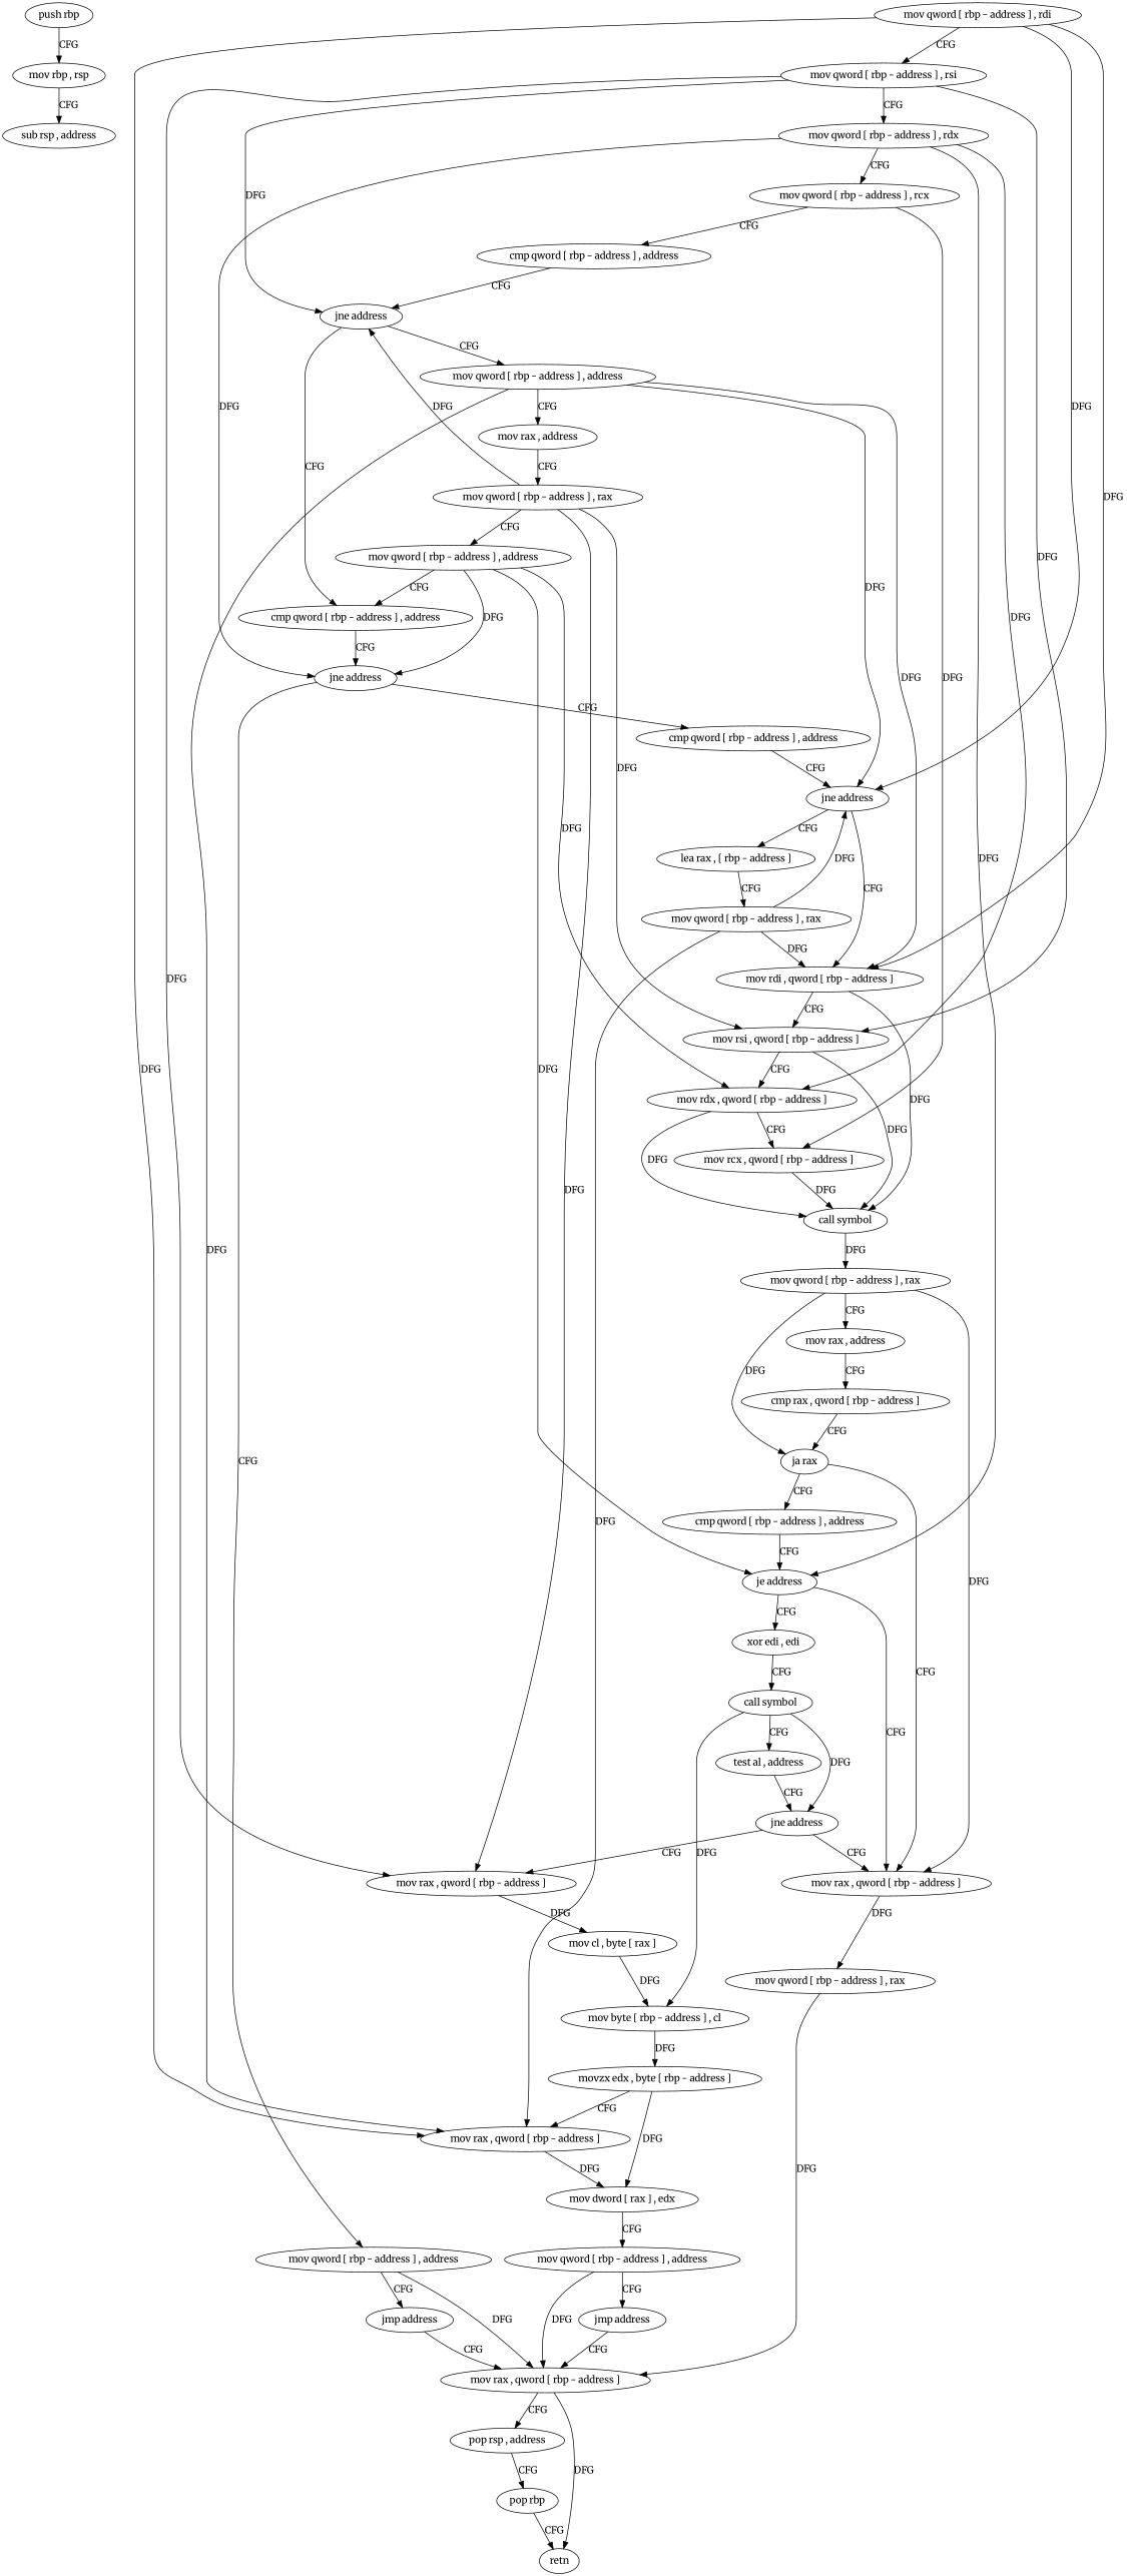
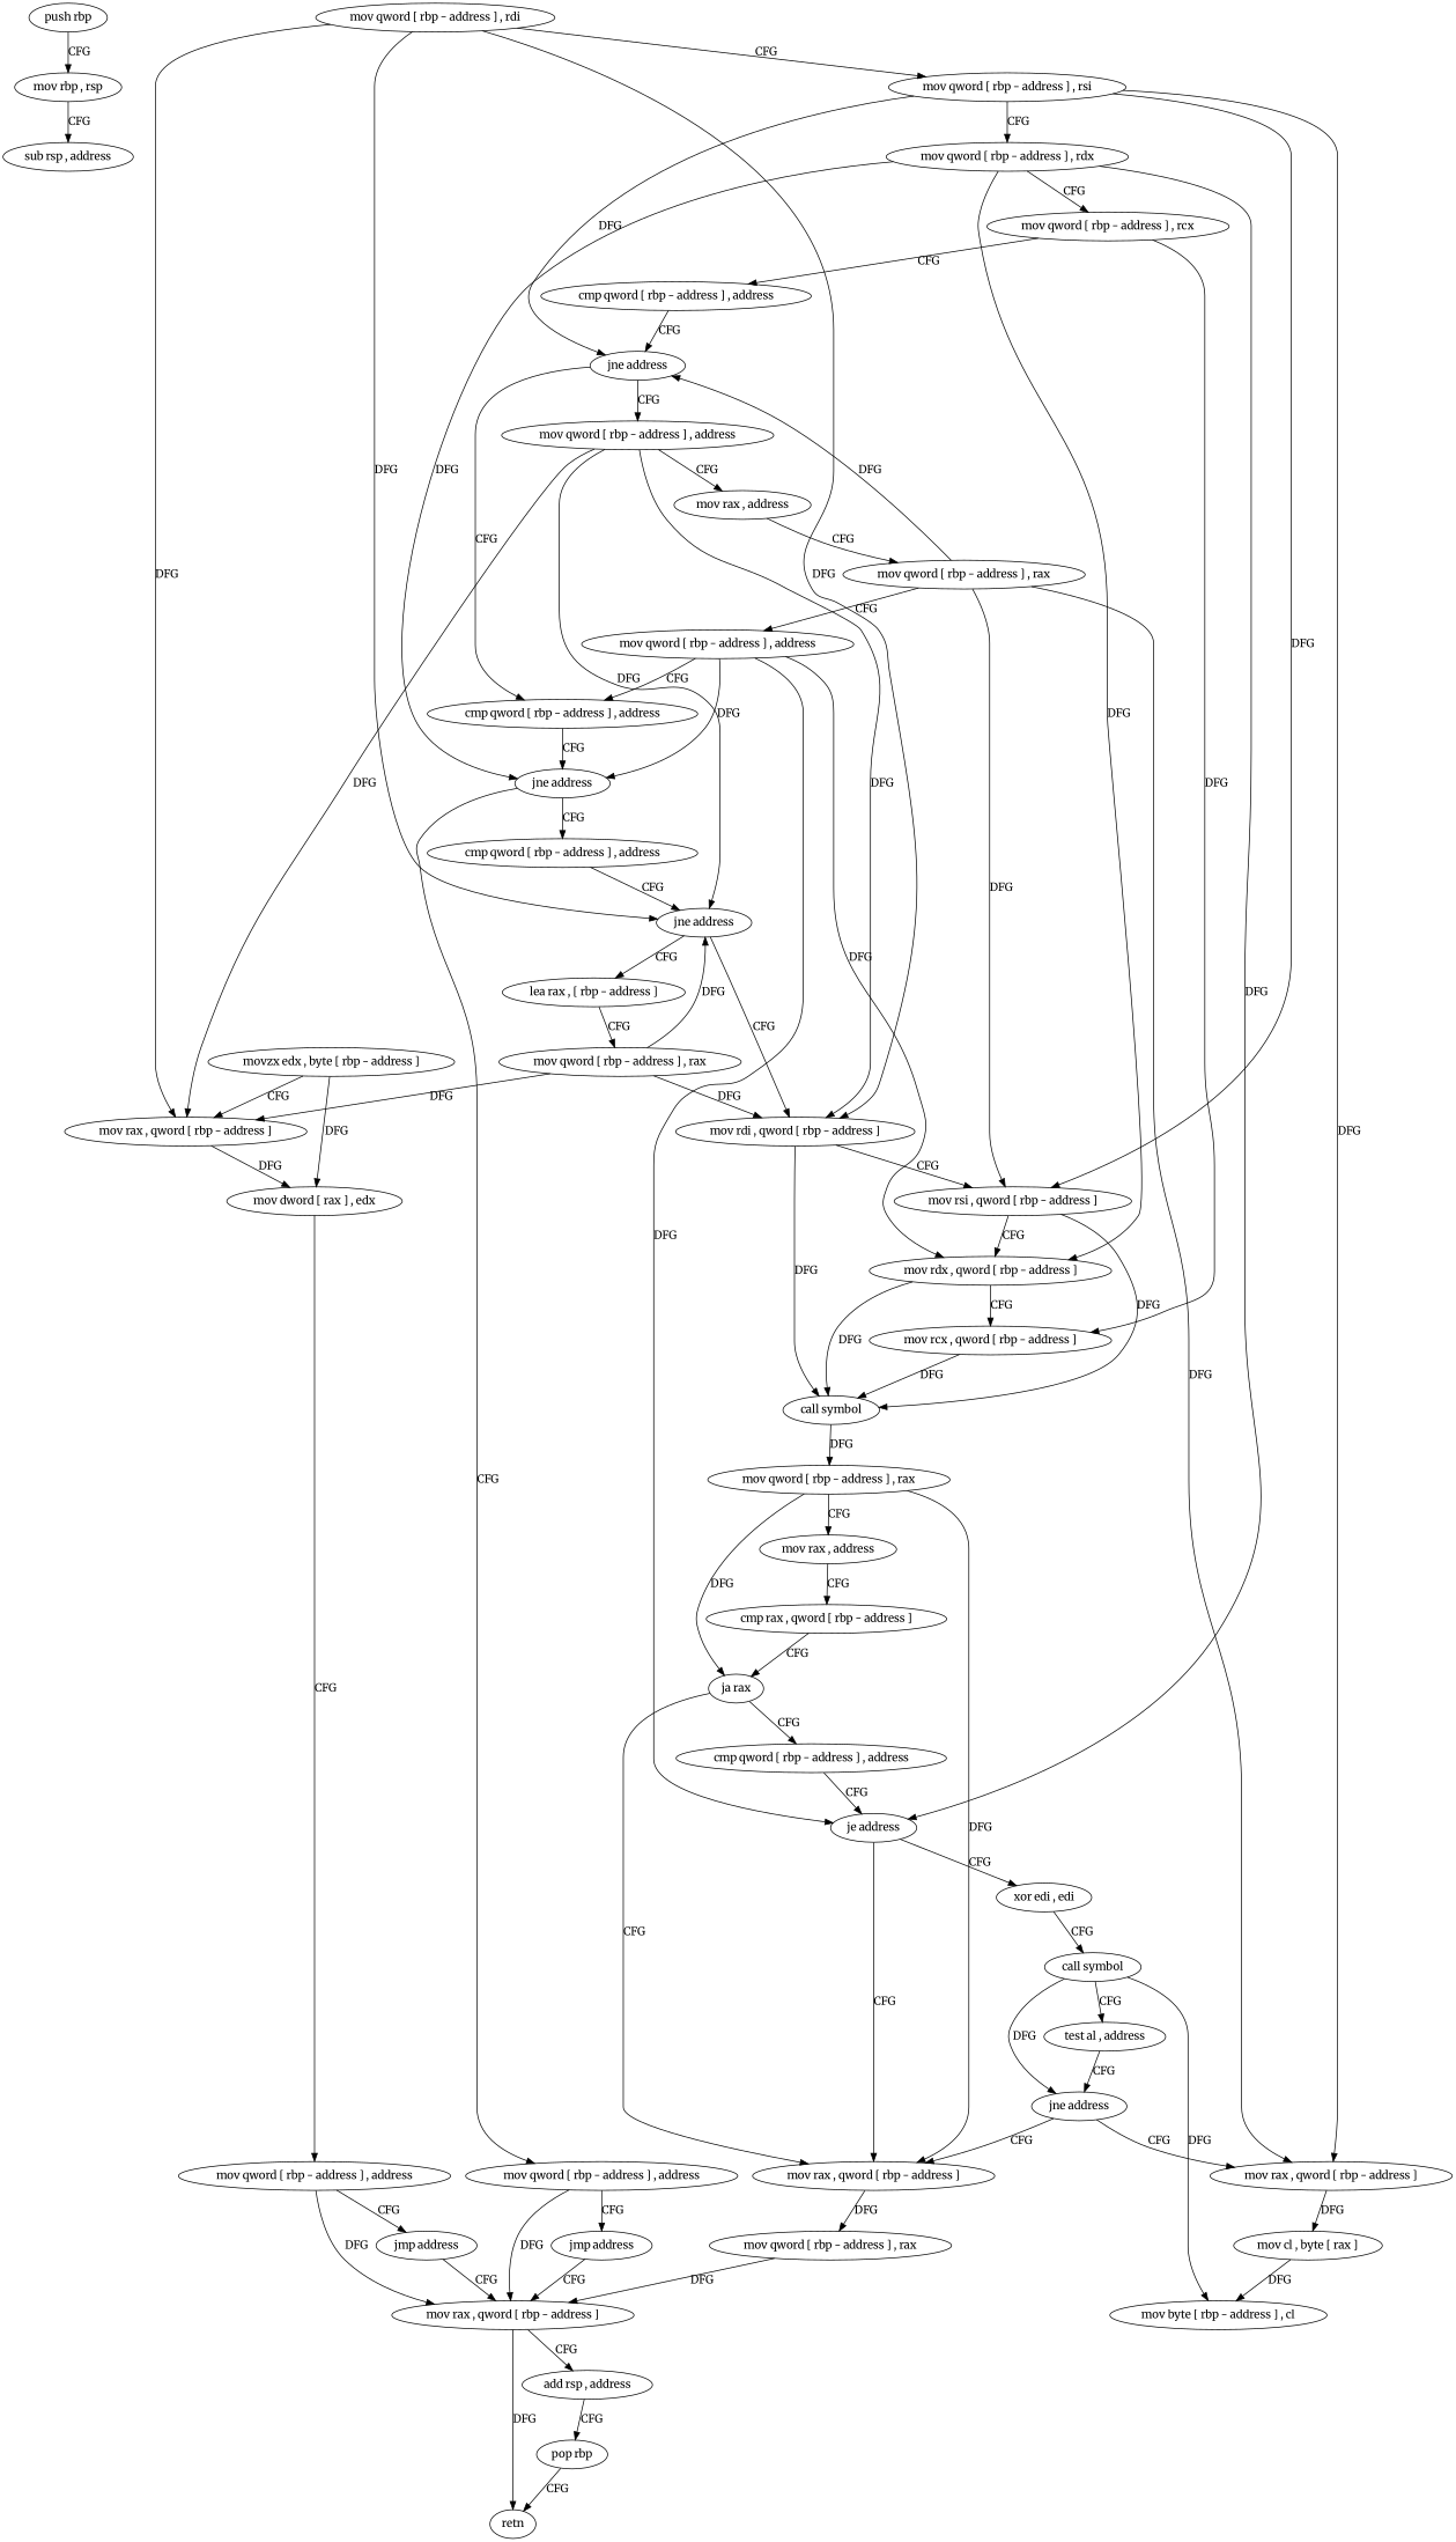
  digraph {
    fontname=Merriweather
    node [fontname=Merriweather]
    edge [fontname=Merriweather]
    n1 [label="push rbp"]
    n2 [label="mov rbp , rsp"]
    n3 [label="sub rsp , address"]
    n4 [label="mov qword [ rbp - address ] , rdi"]
    n5 [label="mov qword [ rbp - address ] , rsi"]
    n6 [label="jne address"]
    n7 [label="mov rdi , qword [ rbp - address ]"]
    n8 [label="mov rax , qword [ rbp - address ]"]
    n9 [label="mov qword [ rbp - address ] , rdx"]
    n10 [label="jne address"]
    n11 [label="mov rsi , qword [ rbp - address ]"]
    n12 [label="mov rax , qword [ rbp - address ]"]
    n13 [label="lea rax , [ rbp - address ]"]
    n14 [label="call symbol"]
    n15 [label="mov dword [ rax ] , edx"]
    n16 [label="mov qword [ rbp - address ] , rcx"]
    n17 [label="jne address"]
    n18 [label="mov rdx , qword [ rbp - address ]"]
    n19 [label="je address"]
    n20 [label="cmp qword [ rbp - address ] , address"]
    n21 [label="mov qword [ rbp - address ] , address"]
    n22 [label="mov cl , byte [ rax ]"]
    n23 [label="cmp qword [ rbp - address ] , address"]
    n24 [label="mov rcx , qword [ rbp - address ]"]
    n25 [label="cmp qword [ rbp - address ] , address"]
    n26 [label="mov qword [ rbp - address ] , address"]
    n27 [label="mov rax , qword [ rbp - address ]"]
    n28 [label="xor edi , edi"]
    n29 [label="mov rax , address"]
    n30 [label="mov qword [ rbp - address ] , rax"]
    n31 [label="jmp address"]
    n32 [label="mov rax , qword [ rbp - address ]"]
-   n33 [label="pop rsp , address"]
+   n33 [label="add rsp , address"]
    n34 [label=retn]
    n35 [label="mov qword [ rbp - address ] , address"]
    n36 [label="mov qword [ rbp - address ] , rax"]
    n37 [label="mov qword [ rbp - address ] , rax"]
    n38 [label="pop rbp"]
    n39 [label="mov rax , address"]
    n40 [label="ja rax"]
    n41 [label="cmp rax , qword [ rbp - address ]"]
    n42 [label="cmp qword [ rbp - address ] , address"]
    n43 [label="mov qword [ rbp - address ] , rax"]
    n44 [label="call symbol"]
    n45 [label="test al , address"]
    n46 [label="jne address"]
    n47 [label="mov byte [ rbp - address ] , cl"]
    n48 [label="movzx edx , byte [ rbp - address ]"]
    n49 [label="mov qword [ rbp - address ] , address"]
    n50 [label="jmp address"]
    n1 -> n2 [label=CFG]
    n2 -> n3 [label=CFG]
    n4 -> n5 [label=CFG]
    n4 -> n6 [label=DFG]
    n4 -> n7 [label=DFG]
    n4 -> n8 [label=DFG]
    n5 -> n9 [label=CFG]
    n5 -> n10 [label=DFG]
    n5 -> n11 [label=DFG]
    n5 -> n12 [label=DFG]
    n6 -> n7 [label=CFG]
    n6 -> n13 [label=CFG]
    n7 -> n11 [label=CFG]
    n7 -> n14 [label=DFG]
    n8 -> n15 [label=DFG]
    n9 -> n16 [label=CFG]
    n9 -> n17 [label=DFG]
    n9 -> n18 [label=DFG]
    n9 -> n19 [label=DFG]
    n10 -> n20 [label=CFG]
    n10 -> n21 [label=CFG]
    n11 -> n14 [label=DFG]
    n11 -> n18 [label=CFG]
    n12 -> n22 [label=DFG]
    n13 -> n36 [label=CFG]
    n14 -> n37 [label=DFG]
    n15 -> n49 [label=CFG]
    n16 -> n23 [label=CFG]
    n16 -> n24 [label=DFG]
    n17 -> n25 [label=CFG]
    n17 -> n26 [label=CFG]
    n18 -> n14 [label=DFG]
    n18 -> n24 [label=CFG]
    n19 -> n27 [label=CFG]
    n19 -> n28 [label=CFG]
    n20 -> n17 [label=CFG]
    n21 -> n6 [label=DFG]
    n21 -> n7 [label=DFG]
    n21 -> n8 [label=DFG]
    n21 -> n29 [label=CFG]
    n22 -> n47 [label=DFG]
    n23 -> n10 [label=CFG]
    n24 -> n14 [label=DFG]
    n25 -> n6 [label=CFG]
    n26 -> n31 [label=CFG]
    n26 -> n32 [label=DFG]
    n27 -> n43 [label=DFG]
    n28 -> n44 [label=CFG]
    n29 -> n30 [label=CFG]
    n30 -> n10 [label=DFG]
    n30 -> n11 [label=DFG]
    n30 -> n12 [label=DFG]
    n30 -> n35 [label=CFG]
    n31 -> n32 [label=CFG]
    n32 -> n33 [label=CFG]
    n32 -> n34 [label=DFG]
    n33 -> n38 [label=CFG]
    n35 -> n17 [label=DFG]
    n35 -> n18 [label=DFG]
    n35 -> n19 [label=DFG]
    n35 -> n20 [label=CFG]
    n36 -> n6 [label=DFG]
    n36 -> n7 [label=DFG]
    n36 -> n8 [label=DFG]
    n37 -> n27 [label=DFG]
    n37 -> n39 [label=CFG]
    n37 -> n40 [label=DFG]
    n38 -> n34 [label=CFG]
    n39 -> n41 [label=CFG]
    n40 -> n27 [label=CFG]
    n40 -> n42 [label=CFG]
    n41 -> n40 [label=CFG]
    n42 -> n19 [label=CFG]
    n43 -> n32 [label=DFG]
    n44 -> n45 [label=CFG]
    n44 -> n46 [label=DFG]
    n44 -> n47 [label=DFG]
    n45 -> n46 [label=CFG]
    n46 -> n12 [label=CFG]
    n46 -> n27 [label=CFG]
-   n47 -> n48 [label=DFG]
    n48 -> n8 [label=CFG]
    n48 -> n15 [label=DFG]
    n49 -> n32 [label=DFG]
    n49 -> n50 [label=CFG]
    n50 -> n32 [label=CFG]
  }
